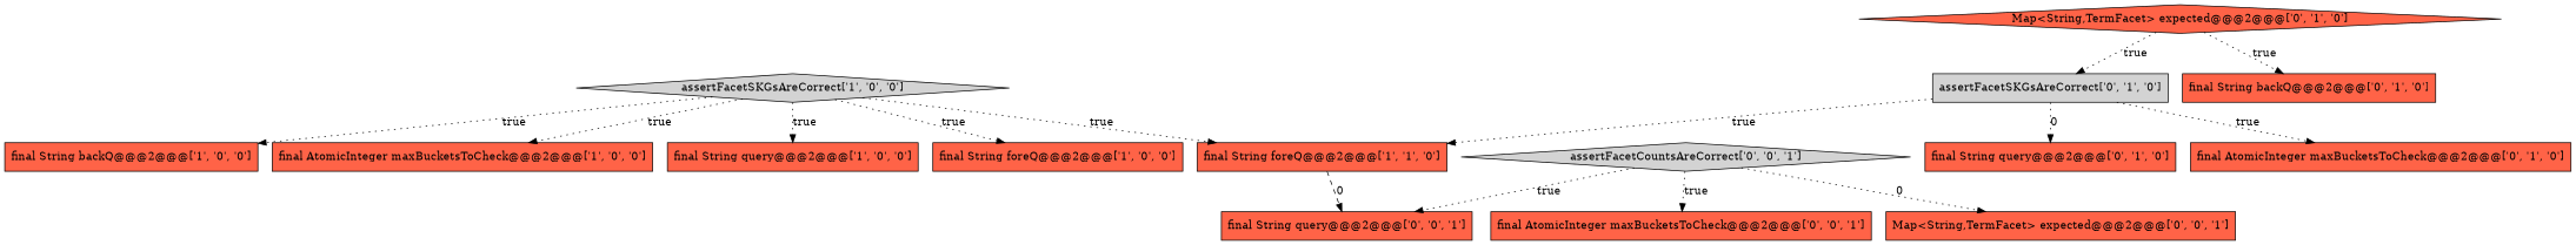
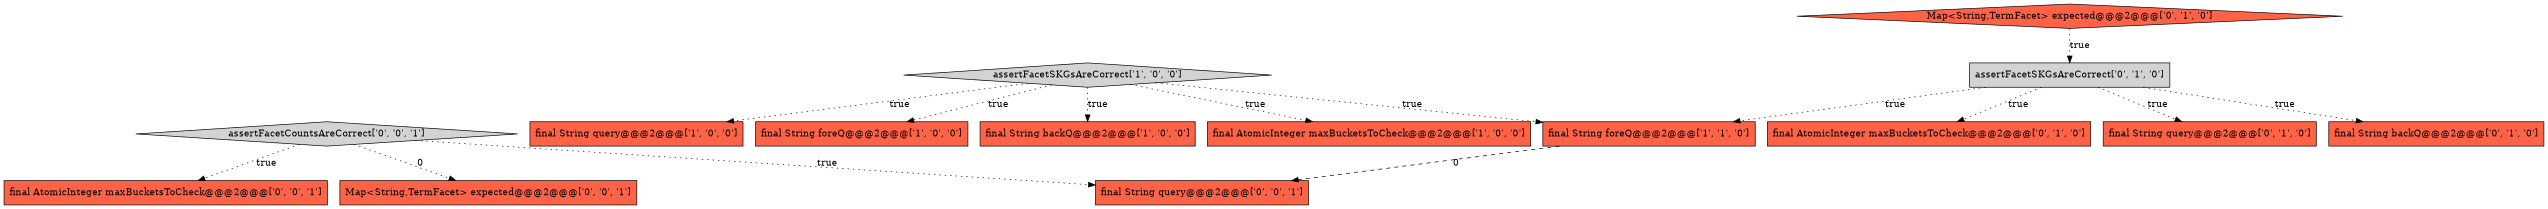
  digraph {
    node [fillcolor=tomato shape=box style=filled]
    edge [style=dotted]
    n1 [label="final String foreQ@@@2@@@['1', '1', '0']"]
    n2 [label="final String query@@@2@@@['0', '0', '1']"]
    n3 [label="final String foreQ@@@2@@@['1', '0', '0']"]
    n4 [fillcolor=lightgray label="assertFacetSKGsAreCorrect['1', '0', '0']" shape=diamond]
    n5 [label="final String backQ@@@2@@@['1', '0', '0']"]
    n6 [label="final AtomicInteger maxBucketsToCheck@@@2@@@['1', '0', '0']"]
    n7 [label="final String query@@@2@@@['1', '0', '0']"]
    n8 [fillcolor=lightgray label="assertFacetCountsAreCorrect['0', '0', '1']" shape=diamond]
    n9 [label="final AtomicInteger maxBucketsToCheck@@@2@@@['0', '0', '1']"]
    n10 [label="Map<String,TermFacet> expected@@@2@@@['0', '0', '1']"]
    n11 [label="Map<String,TermFacet> expected@@@2@@@['0', '1', '0']" shape=diamond]
    n12 [fillcolor=lightgray label="assertFacetSKGsAreCorrect['0', '1', '0']"]
    n13 [label="final AtomicInteger maxBucketsToCheck@@@2@@@['0', '1', '0']"]
    n14 [label="final String query@@@2@@@['0', '1', '0']"]
    n15 [label="final String backQ@@@2@@@['0', '1', '0']"]
    n1 -> n2 [label=0 style=dashed]
    n4 -> n1 [label=true]
    n4 -> n3 [label=true]
    n4 -> n5 [label=true]
    n4 -> n6 [label=true]
    n4 -> n7 [label=true]
    n8 -> n2 [label=true]
    n8 -> n9 [label=true]
    n8 -> n10 [label=0]
    n11 -> n12 [label=true]
    n12 -> n1 [label=true]
    n12 -> n13 [label=true]
-   n12 -> n14 [label=0]
-   n11 -> n15 [label=true]
+   n12 -> n14 [label=true]
+   n12 -> n15 [label=true]
  }
